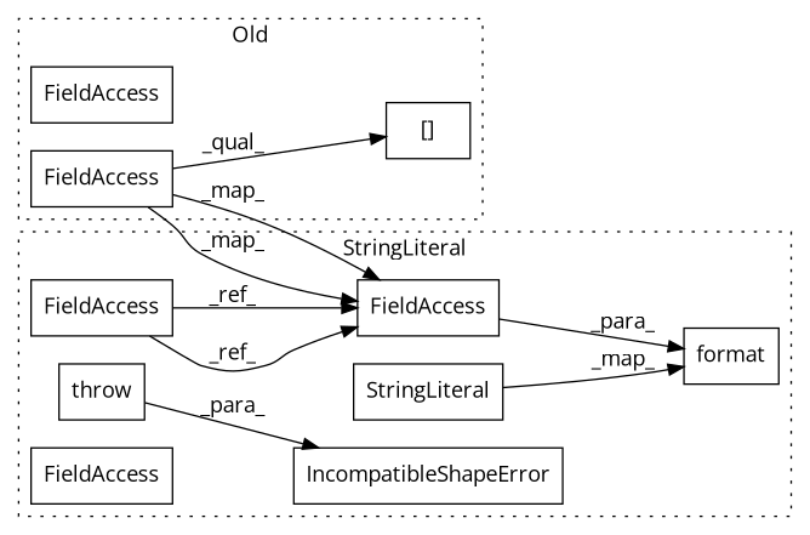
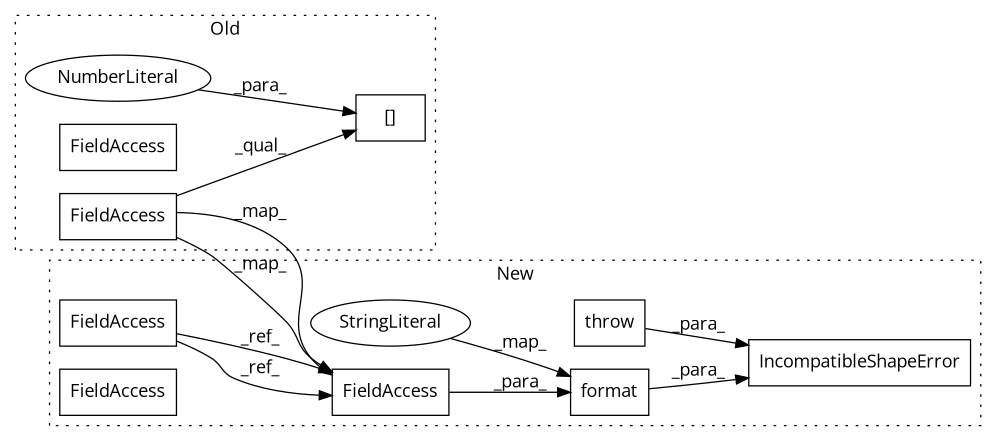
  digraph {
    fontname="Open Sans"
    rankdir=LR
    node [a=22 fontname="Open Sans" l=17 s=45113 shape=box]
    edge [fontname="Open Sans"]
    n1 [a=2 l="18,1" label="[]" s="45113,45132"]
+   n2 [a=34 l=1 label=NumberLiteral s=45131 shape=ellipse]
    n3 [label=FieldAccess]
    n4 [label=FieldAccess]
    n5 [a=32 l="23,1" label=IncompatibleShapeError s="44836,45011"]
    n6 [a=53 l=6 label=throw s=44825]
    n7 [a=32 l="7,1" label=format s="44945,45010"]
-   n8 [a=45 l=85 label=StringLiteral s=44859]
+   n8 [a=45 l=85 label=StringLiteral s=44859 shape=ellipse]
    n9 [label=FieldAccess s=44704]
    n10 [label=FieldAccess s=44993]
    n11 [label=FieldAccess s=44993]
    subgraph cluster_1 {
      label=Old
      style=dotted
      n1
+     n2
      n3
      n4
    }
    subgraph cluster_2 {
-     label=StringLiteral
+     label=New
      style=dotted
      n5
      n6
      n7
      n8
      n9
      n10
      n11
    }
+   n2 -> n1 [label=_para_]
    n4 -> n1 [label=_qual_]
    n4 -> n11 [label=_map_]
    n4 -> n11 [label=_map_]
    n6 -> n5 [label=_para_]
+   n7 -> n5 [label=_para_]
    n8 -> n7 [label=_map_]
    n9 -> n11 [label=_ref_]
    n9 -> n11 [label=_ref_]
    n11 -> n7 [label=_para_]
  }
